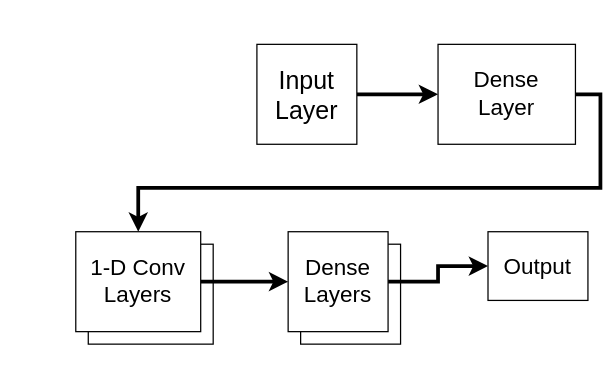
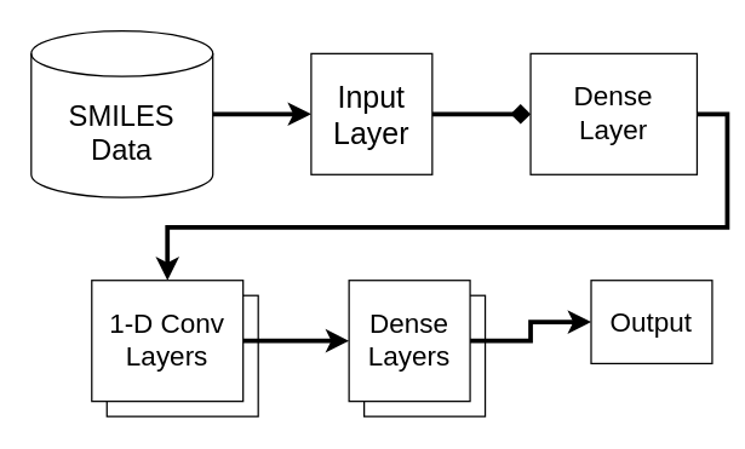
  <mxCell id="0" />
  <mxCell id="1" parent="0" />
  <mxCell id="2" value="&lt;div style=&quot;font-size: 18px;&quot;&gt;Dense&lt;/div&gt;&lt;div style=&quot;font-size: 18px;&quot;&gt;Layers&lt;br style=&quot;font-size: 18px;&quot;&gt;&lt;/div&gt;" style="whiteSpace=wrap;html=1;aspect=fixed;fontSize=18;" vertex="1" parent="1"><mxGeometry x="240" y="195" width="80" height="80" as="geometry" /></mxCell>
  <mxCell id="3" value="&lt;div style=&quot;font-size: 18px&quot;&gt;1-D Conv&lt;/div&gt;&lt;div style=&quot;font-size: 18px&quot;&gt;Layers&lt;br&gt;&lt;/div&gt;" style="whiteSpace=wrap;html=1;" vertex="1" parent="1"><mxGeometry x="70" y="195" width="100" height="80" as="geometry" /></mxCell>
- <mxCell id="6" style="edgeStyle=orthogonalEdgeStyle;rounded=0;orthogonalLoop=1;jettySize=auto;html=1;exitX=1;exitY=0.5;exitDx=0;exitDy=0;entryX=0;entryY=0.5;entryDx=0;entryDy=0;fontSize=18;strokeWidth=3;" edge="1" parent="1" source="7" target="9"><mxGeometry relative="1" as="geometry" /></mxCell>
+ <mxCell id="4" style="edgeStyle=orthogonalEdgeStyle;rounded=0;orthogonalLoop=1;jettySize=auto;html=1;exitX=1;exitY=0.5;exitDx=0;exitDy=0;exitPerimeter=0;entryX=0;entryY=0.5;entryDx=0;entryDy=0;fontSize=18;strokeWidth=3;" edge="1" parent="1" source="5" target="7"><mxGeometry relative="1" as="geometry" /></mxCell>
+ <mxCell id="5" value="&lt;div style=&quot;font-size: 19px&quot;&gt;&lt;font style=&quot;font-size: 19px&quot;&gt;SMILES &lt;br&gt;&lt;/font&gt;&lt;/div&gt;&lt;div style=&quot;font-size: 19px&quot;&gt;&lt;font style=&quot;font-size: 19px&quot;&gt;Data&lt;/font&gt;&lt;br&gt;&lt;/div&gt;" style="shape=cylinder3;whiteSpace=wrap;html=1;boundedLbl=1;backgroundOutline=1;size=15;" vertex="1" parent="1"><mxGeometry x="20" y="20" width="120" height="110" as="geometry" /></mxCell>
+ <mxCell id="6" style="edgeStyle=orthogonalEdgeStyle;rounded=0;orthogonalLoop=1;jettySize=auto;html=1;exitX=1;exitY=0.5;exitDx=0;exitDy=0;entryX=0;entryY=0.5;entryDx=0;entryDy=0;fontSize=18;strokeWidth=3;endArrow=diamond;" edge="1" parent="1" source="7" target="9"><mxGeometry relative="1" as="geometry" /></mxCell>
  <mxCell id="7" value="&lt;div style=&quot;font-size: 20px;&quot;&gt;Input&lt;/div&gt;&lt;div style=&quot;font-size: 20px;&quot;&gt;Layer&lt;br style=&quot;font-size: 20px;&quot;&gt;&lt;/div&gt;" style="whiteSpace=wrap;html=1;aspect=fixed;fontSize=20;" vertex="1" parent="1"><mxGeometry x="205" y="35" width="80" height="80" as="geometry" /></mxCell>
  <mxCell id="8" style="edgeStyle=orthogonalEdgeStyle;rounded=0;orthogonalLoop=1;jettySize=auto;html=1;exitX=1;exitY=0.5;exitDx=0;exitDy=0;fontSize=18;strokeWidth=3;" edge="1" parent="1" source="9" target="11"><mxGeometry relative="1" as="geometry" /></mxCell>
  <mxCell id="9" value="&lt;div style=&quot;font-size: 18px;&quot;&gt;Dense&lt;/div&gt;&lt;div style=&quot;font-size: 18px;&quot;&gt;Layer&lt;br style=&quot;font-size: 18px;&quot;&gt;&lt;/div&gt;" style="whiteSpace=wrap;html=1;fontSize=18;" vertex="1" parent="1"><mxGeometry x="350" y="35" width="110" height="80" as="geometry" /></mxCell>
  <mxCell id="10" style="edgeStyle=orthogonalEdgeStyle;rounded=0;orthogonalLoop=1;jettySize=auto;html=1;exitX=1;exitY=0.5;exitDx=0;exitDy=0;fontSize=18;strokeWidth=3;" edge="1" parent="1" source="11" target="13"><mxGeometry relative="1" as="geometry" /></mxCell>
  <mxCell id="11" value="&lt;div style=&quot;font-size: 18px&quot;&gt;1-D Conv&lt;/div&gt;&lt;div style=&quot;font-size: 18px&quot;&gt;Layers&lt;br&gt;&lt;/div&gt;" style="whiteSpace=wrap;html=1;" vertex="1" parent="1"><mxGeometry x="60" y="185" width="100" height="80" as="geometry" /></mxCell>
  <mxCell id="12" style="edgeStyle=orthogonalEdgeStyle;rounded=0;orthogonalLoop=1;jettySize=auto;html=1;exitX=1;exitY=0.5;exitDx=0;exitDy=0;entryX=0;entryY=0.5;entryDx=0;entryDy=0;fontSize=18;strokeWidth=3;" edge="1" parent="1" source="13" target="14"><mxGeometry relative="1" as="geometry" /></mxCell>
  <mxCell id="13" value="&lt;div style=&quot;font-size: 18px;&quot;&gt;Dense&lt;/div&gt;&lt;div style=&quot;font-size: 18px;&quot;&gt;Layers&lt;br style=&quot;font-size: 18px;&quot;&gt;&lt;/div&gt;" style="whiteSpace=wrap;html=1;aspect=fixed;fontSize=18;" vertex="1" parent="1"><mxGeometry x="230" y="185" width="80" height="80" as="geometry" /></mxCell>
  <mxCell id="14" value="Output" style="whiteSpace=wrap;html=1;aspect=fixed;fontSize=18;" vertex="1" parent="1"><mxGeometry x="390" y="185" width="80" height="55" as="geometry" /></mxCell>
